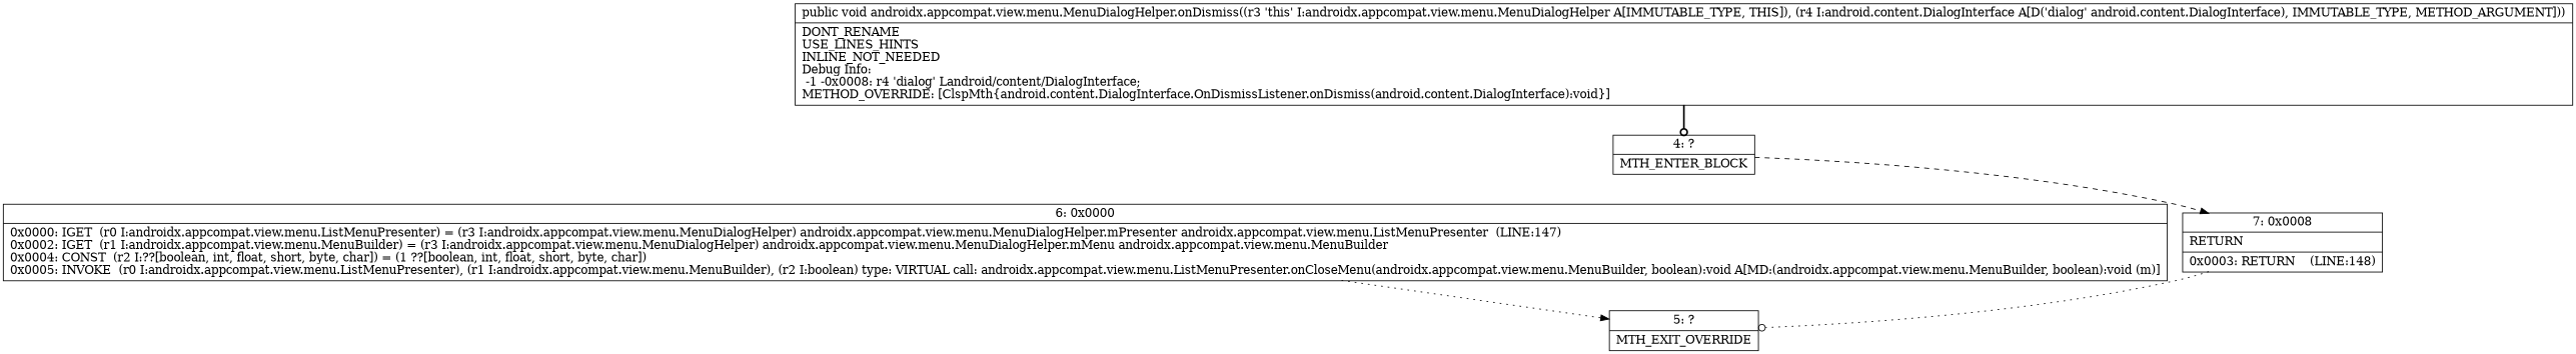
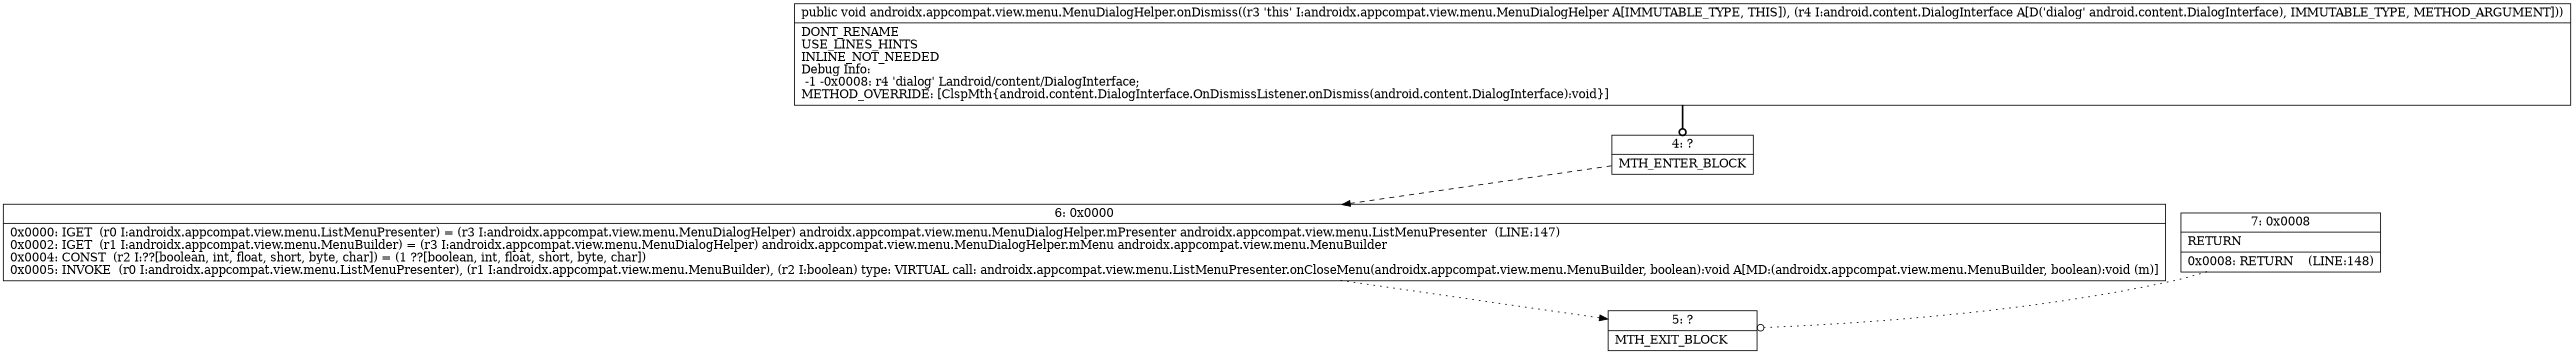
  digraph {
    node [shape=record]
    edge [arrowhead=normal style=dotted]
    n1 [label="{4\:\ ?|MTH_ENTER_BLOCK\l}"]
    n2 [label="{6\:\ 0x0000|0x0000: IGET  (r0 I:androidx.appcompat.view.menu.ListMenuPresenter) = (r3 I:androidx.appcompat.view.menu.MenuDialogHelper) androidx.appcompat.view.menu.MenuDialogHelper.mPresenter androidx.appcompat.view.menu.ListMenuPresenter  (LINE:147)\l0x0002: IGET  (r1 I:androidx.appcompat.view.menu.MenuBuilder) = (r3 I:androidx.appcompat.view.menu.MenuDialogHelper) androidx.appcompat.view.menu.MenuDialogHelper.mMenu androidx.appcompat.view.menu.MenuBuilder \l0x0004: CONST  (r2 I:??[boolean, int, float, short, byte, char]) = (1 ??[boolean, int, float, short, byte, char]) \l0x0005: INVOKE  (r0 I:androidx.appcompat.view.menu.ListMenuPresenter), (r1 I:androidx.appcompat.view.menu.MenuBuilder), (r2 I:boolean) type: VIRTUAL call: androidx.appcompat.view.menu.ListMenuPresenter.onCloseMenu(androidx.appcompat.view.menu.MenuBuilder, boolean):void A[MD:(androidx.appcompat.view.menu.MenuBuilder, boolean):void (m)]\l}"]
-   n3 [label="{5\:\ ?|MTH_EXIT_OVERRIDE\l}"]
-   n4 [label="{7\:\ 0x0008|RETURN\l|0x0003: RETURN    (LINE:148)\l}"]
+   n3 [label="{5\:\ ?|MTH_EXIT_BLOCK\l}"]
+   n4 [label="{7\:\ 0x0008|RETURN\l|0x0008: RETURN    (LINE:148)\l}"]
    n5 [label="{public void androidx.appcompat.view.menu.MenuDialogHelper.onDismiss((r3 'this' I:androidx.appcompat.view.menu.MenuDialogHelper A[IMMUTABLE_TYPE, THIS]), (r4 I:android.content.DialogInterface A[D('dialog' android.content.DialogInterface), IMMUTABLE_TYPE, METHOD_ARGUMENT]))  | DONT_RENAME\lUSE_LINES_HINTS\lINLINE_NOT_NEEDED\lDebug Info:\l  \-1 \-0x0008: r4 'dialog' Landroid\/content\/DialogInterface;\lMETHOD_OVERRIDE: [ClspMth\{android.content.DialogInterface.OnDismissListener.onDismiss(android.content.DialogInterface):void\}]\l}"]
-   n1 -> n4 [style=dashed]
+   n1 -> n2 [style=dashed]
    n2 -> n3
    n4 -> n3 [arrowhead=odot]
    n5 -> n1 [arrowhead=odot style=bold]
  }
